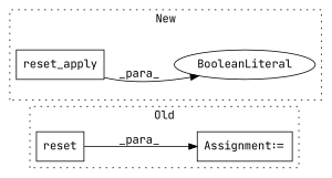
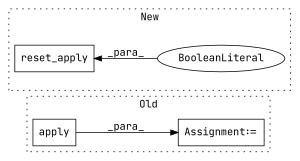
  digraph {
    fontname="JetBrains Mono"
    rankdir=LR
    node [a=32 fontname="JetBrains Mono" shape=box]
    edge [fontname="JetBrains Mono"]
-   n1 [l="6,1" label=reset s="2022,2046"]
+   n1 [l="6,1" label=apply s="2022,2046"]
    n2 [a=7 l=1 label="Assignment:=" s=1944]
    n3 [l="12,1" label=reset_apply s="1916,1932"]
    n4 [a=9 l=4 label=BooleanLiteral s=1928 shape=ellipse]
    subgraph cluster_1 {
      label=Old
      style=dotted
      n1
      n2
    }
    subgraph cluster_2 {
      label=New
      style=dotted
      n3
      n4
    }
    n1 -> n2 [label=_para_]
-   n3 -> n4 [label=_para_]
+   n4 -> n3 [label=_para_]
  }
